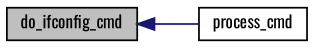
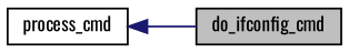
  digraph {
    rankdir=LR
    fontname=Oswald
    node [color=black fontname=Oswald fontsize=10 shape=record style=filled]
    n1 [fillcolor=grey75 fontcolor=black height=0.2 label=do_ifconfig_cmd width=0.4]
    n2 [fillcolor=white height=0.2 label=process_cmd width=0.4]
-   n1 -> n2 [color=midnightblue dir=back fontname=Oswald fontsize=10 labelfontname=Helvetica labelfontsize=10 style=solid]
+   n2 -> n1 [color=midnightblue dir=back fontname=Oswald fontsize=10 labelfontname=Helvetica labelfontsize=10 style=solid]
  }
